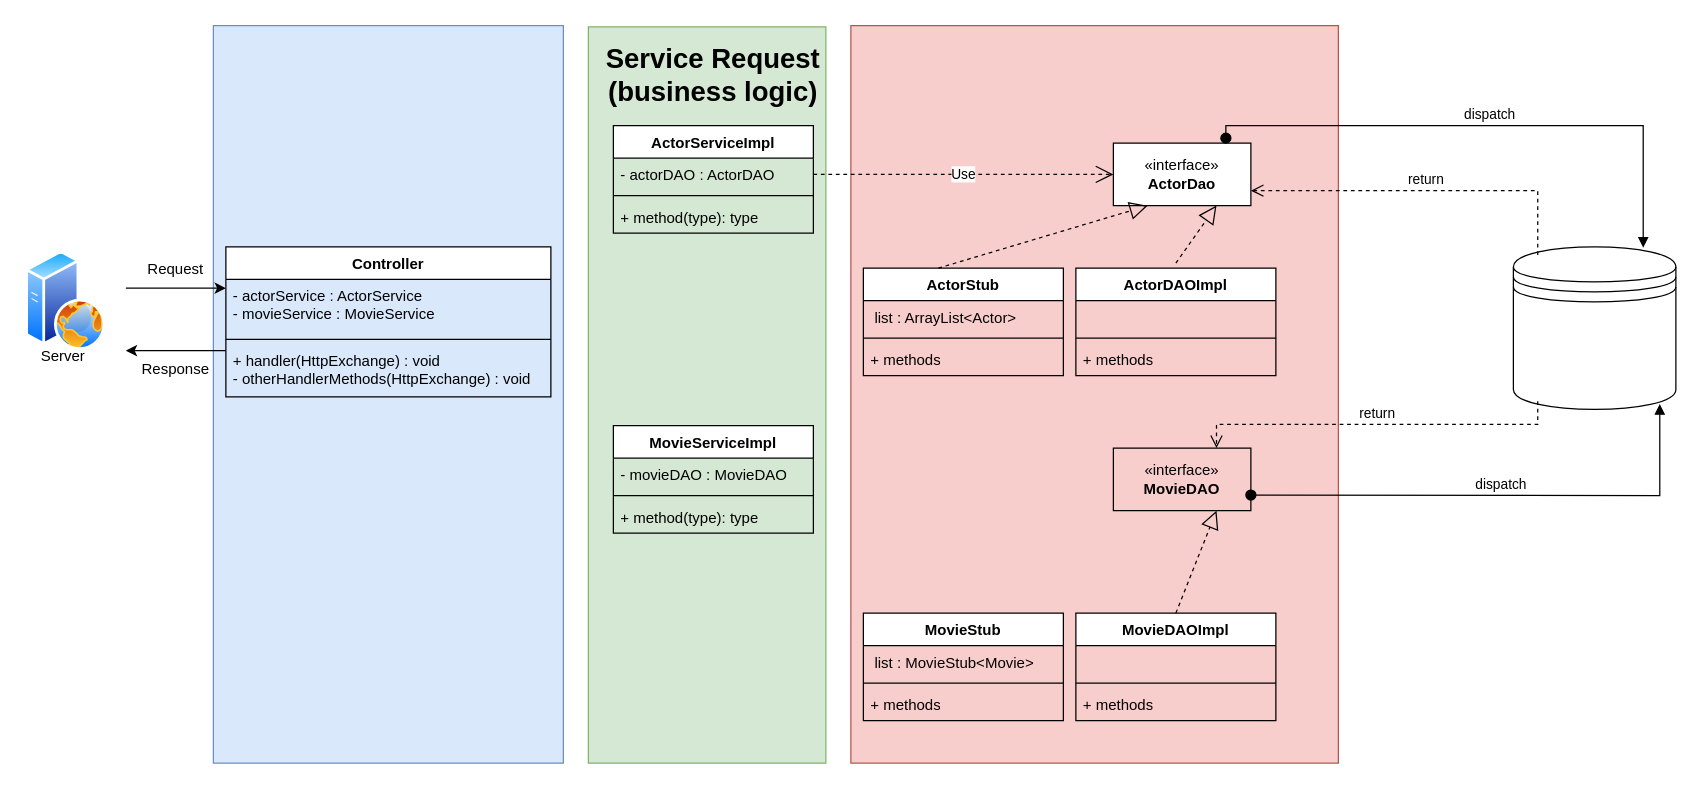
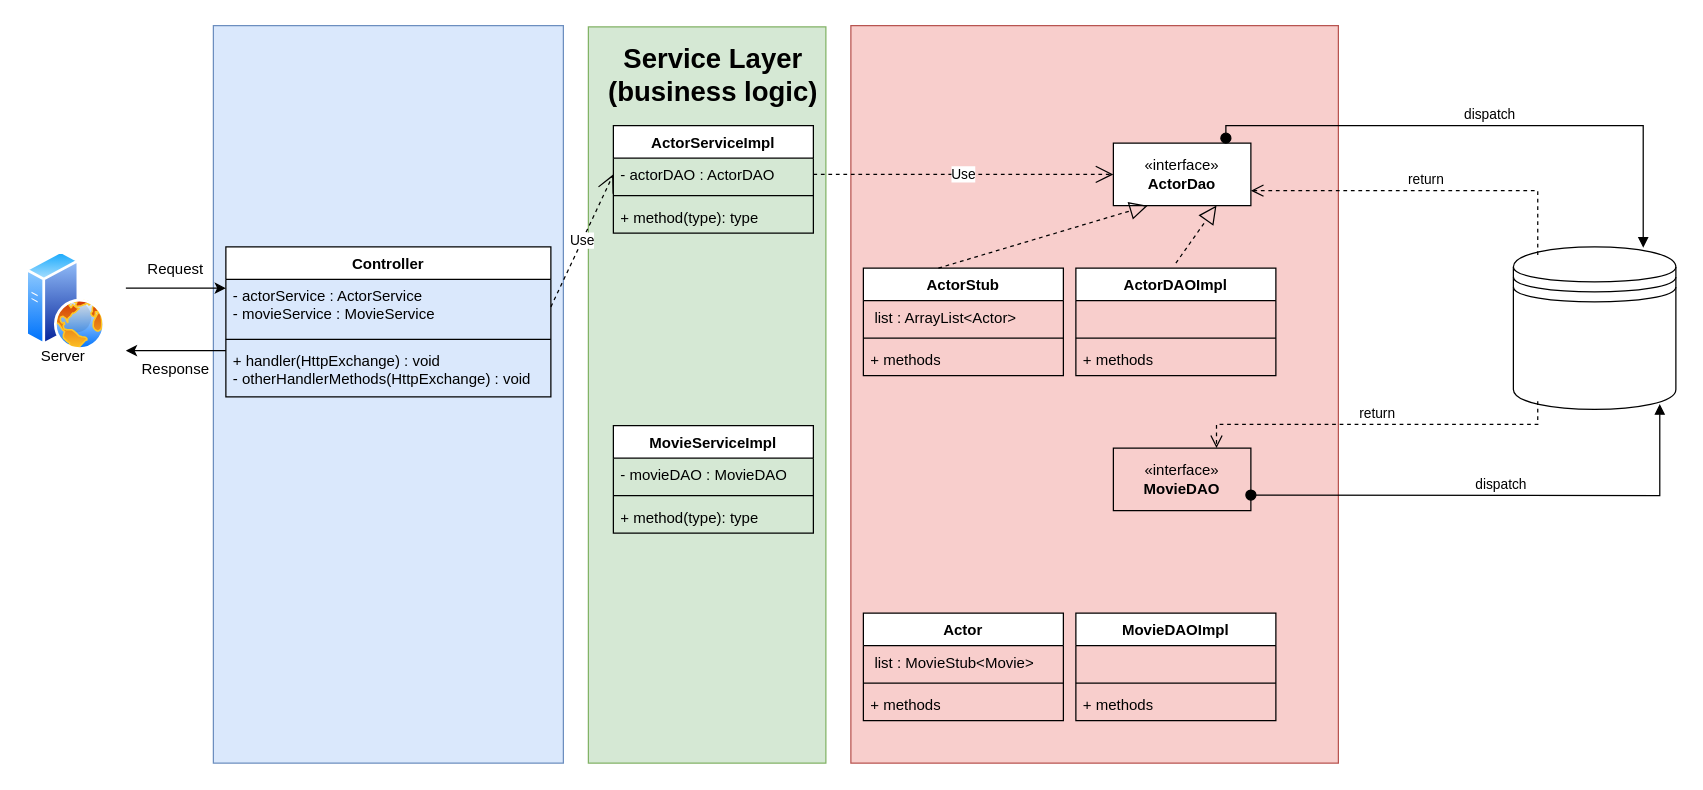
  <mxCell id="0" />
  <mxCell id="1" parent="0" />
  <mxCell id="2" value="" style="rounded=0;whiteSpace=wrap;html=1;strokeColor=#b85450;fillColor=#f8cecc;" vertex="1" parent="1"><mxGeometry x="680" width="390" height="590" as="geometry" y="20" /></mxCell>
  <mxCell id="3" value="" style="rounded=0;whiteSpace=wrap;html=1;strokeColor=#82b366;fillColor=#d5e8d4;" vertex="1" parent="1"><mxGeometry x="470" y="21" width="190" height="589" as="geometry" /></mxCell>
  <mxCell id="4" value="" style="rounded=0;whiteSpace=wrap;html=1;strokeColor=#6c8ebf;fillColor=#dae8fc;" vertex="1" parent="1"><mxGeometry x="170" width="280" height="590" as="geometry" y="20" /></mxCell>
  <mxCell id="5" value="" style="image;aspect=fixed;perimeter=ellipsePerimeter;html=1;align=center;shadow=0;dashed=0;spacingTop=3;image=img/lib/active_directory/web_server.svg;" vertex="1" parent="1"><mxGeometry x="20" y="200" width="64" height="80" as="geometry" /></mxCell>
  <mxCell id="6" value="Server" style="text;html=1;strokeColor=none;fillColor=none;align=center;verticalAlign=middle;whiteSpace=wrap;rounded=0;" vertex="1" parent="1"><mxGeometry x="20" y="270" width="60" height="30" as="geometry" /></mxCell>
  <mxCell id="7" value="" style="endArrow=classic;html=1;rounded=0;" edge="1" parent="1"><mxGeometry width="50" height="50" relative="1" as="geometry"><mxPoint x="100" y="230" as="sourcePoint" /><mxPoint x="180" y="230" as="targetPoint" /></mxGeometry></mxCell>
  <mxCell id="8" value="Request" style="text;html=1;strokeColor=none;fillColor=none;align=center;verticalAlign=middle;whiteSpace=wrap;rounded=0;" vertex="1" parent="1"><mxGeometry x="110" y="200" width="60" height="30" as="geometry" /></mxCell>
  <mxCell id="9" value="Controller" style="swimlane;fontStyle=1;align=center;verticalAlign=top;childLayout=stackLayout;horizontal=1;startSize=26;horizontalStack=0;resizeParent=1;resizeParentMax=0;resizeLast=0;collapsible=1;marginBottom=0;whiteSpace=wrap;html=1;" vertex="1" parent="1"><mxGeometry x="180" y="197" width="260" height="120" as="geometry" /></mxCell>
  <mxCell id="10" value="- actorService : ActorService&lt;br&gt;- movieService : MovieService" style="text;strokeColor=none;fillColor=none;align=left;verticalAlign=top;spacingLeft=4;spacingRight=4;overflow=hidden;rotatable=0;points=[[0,0.5],[1,0.5]];portConstraint=eastwest;whiteSpace=wrap;html=1;" vertex="1" parent="9"><mxGeometry y="26" width="260" height="44" as="geometry" /></mxCell>
  <mxCell id="11" value="" style="line;strokeWidth=1;fillColor=none;align=left;verticalAlign=middle;spacingTop=-1;spacingLeft=3;spacingRight=3;rotatable=0;labelPosition=right;points=[];portConstraint=eastwest;strokeColor=inherit;" vertex="1" parent="9"><mxGeometry y="70" width="260" height="8" as="geometry" /></mxCell>
  <mxCell id="12" value="+ handler(HttpExchange) : void&lt;br&gt;- otherHandlerMethods(HttpExchange) : void" style="text;strokeColor=none;fillColor=none;align=left;verticalAlign=top;spacingLeft=4;spacingRight=4;overflow=hidden;rotatable=0;points=[[0,0.5],[1,0.5]];portConstraint=eastwest;whiteSpace=wrap;html=1;" vertex="1" parent="9"><mxGeometry y="78" width="260" height="42" as="geometry" /></mxCell>
  <mxCell id="13" value="" style="endArrow=classic;html=1;rounded=0;" edge="1" parent="1"><mxGeometry width="50" height="50" relative="1" as="geometry"><mxPoint x="180" y="280" as="sourcePoint" /><mxPoint x="100" y="280" as="targetPoint" /></mxGeometry></mxCell>
  <mxCell id="14" value="Response" style="text;html=1;strokeColor=none;fillColor=none;align=center;verticalAlign=middle;whiteSpace=wrap;rounded=0;" vertex="1" parent="1"><mxGeometry x="110" y="280" width="60" height="30" as="geometry" /></mxCell>
  <mxCell id="15" value="ActorServiceImpl" style="swimlane;fontStyle=1;align=center;verticalAlign=top;childLayout=stackLayout;horizontal=1;startSize=26;horizontalStack=0;resizeParent=1;resizeParentMax=0;resizeLast=0;collapsible=1;marginBottom=0;whiteSpace=wrap;html=1;" vertex="1" parent="1"><mxGeometry x="490" y="100" width="160" height="86" as="geometry" /></mxCell>
  <mxCell id="16" value="- actorDAO : ActorDAO" style="text;strokeColor=none;fillColor=none;align=left;verticalAlign=top;spacingLeft=4;spacingRight=4;overflow=hidden;rotatable=0;points=[[0,0.5],[1,0.5]];portConstraint=eastwest;whiteSpace=wrap;html=1;" vertex="1" parent="15"><mxGeometry y="26" width="160" height="26" as="geometry" /></mxCell>
  <mxCell id="17" value="" style="line;strokeWidth=1;fillColor=none;align=left;verticalAlign=middle;spacingTop=-1;spacingLeft=3;spacingRight=3;rotatable=0;labelPosition=right;points=[];portConstraint=eastwest;strokeColor=inherit;" vertex="1" parent="15"><mxGeometry y="52" width="160" height="8" as="geometry" /></mxCell>
  <mxCell id="18" value="+ method(type): type" style="text;strokeColor=none;fillColor=none;align=left;verticalAlign=top;spacingLeft=4;spacingRight=4;overflow=hidden;rotatable=0;points=[[0,0.5],[1,0.5]];portConstraint=eastwest;whiteSpace=wrap;html=1;" vertex="1" parent="15"><mxGeometry y="60" width="160" height="26" as="geometry" /></mxCell>
  <mxCell id="19" value="MovieServiceImpl" style="swimlane;fontStyle=1;align=center;verticalAlign=top;childLayout=stackLayout;horizontal=1;startSize=26;horizontalStack=0;resizeParent=1;resizeParentMax=0;resizeLast=0;collapsible=1;marginBottom=0;whiteSpace=wrap;html=1;" vertex="1" parent="1"><mxGeometry x="490" y="340" width="160" height="86" as="geometry" /></mxCell>
  <mxCell id="20" value="- movieDAO : MovieDAO" style="text;strokeColor=none;fillColor=none;align=left;verticalAlign=top;spacingLeft=4;spacingRight=4;overflow=hidden;rotatable=0;points=[[0,0.5],[1,0.5]];portConstraint=eastwest;whiteSpace=wrap;html=1;" vertex="1" parent="19"><mxGeometry y="26" width="160" height="26" as="geometry" /></mxCell>
  <mxCell id="21" value="" style="line;strokeWidth=1;fillColor=none;align=left;verticalAlign=middle;spacingTop=-1;spacingLeft=3;spacingRight=3;rotatable=0;labelPosition=right;points=[];portConstraint=eastwest;strokeColor=inherit;" vertex="1" parent="19"><mxGeometry y="52" width="160" height="8" as="geometry" /></mxCell>
  <mxCell id="22" value="+ method(type): type" style="text;strokeColor=none;fillColor=none;align=left;verticalAlign=top;spacingLeft=4;spacingRight=4;overflow=hidden;rotatable=0;points=[[0,0.5],[1,0.5]];portConstraint=eastwest;whiteSpace=wrap;html=1;" vertex="1" parent="19"><mxGeometry y="60" width="160" height="26" as="geometry" /></mxCell>
  <mxCell id="23" value="ActorStub" style="swimlane;fontStyle=1;align=center;verticalAlign=top;childLayout=stackLayout;horizontal=1;startSize=26;horizontalStack=0;resizeParent=1;resizeParentMax=0;resizeLast=0;collapsible=1;marginBottom=0;whiteSpace=wrap;html=1;" vertex="1" parent="1"><mxGeometry x="690" y="214" width="160" height="86" as="geometry" /></mxCell>
  <mxCell id="24" value="&amp;nbsp;list : ArrayList&amp;lt;Actor&amp;gt;" style="text;strokeColor=none;fillColor=none;align=left;verticalAlign=top;spacingLeft=4;spacingRight=4;overflow=hidden;rotatable=0;points=[[0,0.5],[1,0.5]];portConstraint=eastwest;whiteSpace=wrap;html=1;" vertex="1" parent="23"><mxGeometry y="26" width="160" height="26" as="geometry" /></mxCell>
  <mxCell id="25" value="" style="line;strokeWidth=1;fillColor=none;align=left;verticalAlign=middle;spacingTop=-1;spacingLeft=3;spacingRight=3;rotatable=0;labelPosition=right;points=[];portConstraint=eastwest;strokeColor=inherit;" vertex="1" parent="23"><mxGeometry y="52" width="160" height="8" as="geometry" /></mxCell>
  <mxCell id="26" value="+ methods" style="text;strokeColor=none;fillColor=none;align=left;verticalAlign=top;spacingLeft=4;spacingRight=4;overflow=hidden;rotatable=0;points=[[0,0.5],[1,0.5]];portConstraint=eastwest;whiteSpace=wrap;html=1;" vertex="1" parent="23"><mxGeometry y="60" width="160" height="26" as="geometry" /></mxCell>
- <mxCell id="27" value="MovieStub" style="swimlane;fontStyle=1;align=center;verticalAlign=top;childLayout=stackLayout;horizontal=1;startSize=26;horizontalStack=0;resizeParent=1;resizeParentMax=0;resizeLast=0;collapsible=1;marginBottom=0;whiteSpace=wrap;html=1;" vertex="1" parent="1"><mxGeometry x="690" y="490" width="160" height="86" as="geometry" /></mxCell>
+ <mxCell id="27" value="Actor" style="swimlane;fontStyle=1;align=center;verticalAlign=top;childLayout=stackLayout;horizontal=1;startSize=26;horizontalStack=0;resizeParent=1;resizeParentMax=0;resizeLast=0;collapsible=1;marginBottom=0;whiteSpace=wrap;html=1;" vertex="1" parent="1"><mxGeometry x="690" y="490" width="160" height="86" as="geometry" /></mxCell>
  <mxCell id="28" value="&amp;nbsp;list : MovieStub&amp;lt;Movie&amp;gt;" style="text;strokeColor=none;fillColor=none;align=left;verticalAlign=top;spacingLeft=4;spacingRight=4;overflow=hidden;rotatable=0;points=[[0,0.5],[1,0.5]];portConstraint=eastwest;whiteSpace=wrap;html=1;" vertex="1" parent="27"><mxGeometry y="26" width="160" height="26" as="geometry" /></mxCell>
  <mxCell id="29" value="" style="line;strokeWidth=1;fillColor=none;align=left;verticalAlign=middle;spacingTop=-1;spacingLeft=3;spacingRight=3;rotatable=0;labelPosition=right;points=[];portConstraint=eastwest;strokeColor=inherit;" vertex="1" parent="27"><mxGeometry y="52" width="160" height="8" as="geometry" /></mxCell>
  <mxCell id="30" value="+ methods" style="text;strokeColor=none;fillColor=none;align=left;verticalAlign=top;spacingLeft=4;spacingRight=4;overflow=hidden;rotatable=0;points=[[0,0.5],[1,0.5]];portConstraint=eastwest;whiteSpace=wrap;html=1;" vertex="1" parent="27"><mxGeometry y="60" width="160" height="26" as="geometry" /></mxCell>
  <mxCell id="31" value="ActorDAOImpl" style="swimlane;fontStyle=1;align=center;verticalAlign=top;childLayout=stackLayout;horizontal=1;startSize=26;horizontalStack=0;resizeParent=1;resizeParentMax=0;resizeLast=0;collapsible=1;marginBottom=0;whiteSpace=wrap;html=1;" vertex="1" parent="1"><mxGeometry x="860" y="214" width="160" height="86" as="geometry" /></mxCell>
  <mxCell id="32" value="&amp;nbsp;" style="text;strokeColor=none;fillColor=none;align=left;verticalAlign=top;spacingLeft=4;spacingRight=4;overflow=hidden;rotatable=0;points=[[0,0.5],[1,0.5]];portConstraint=eastwest;whiteSpace=wrap;html=1;" vertex="1" parent="31"><mxGeometry y="26" width="160" height="26" as="geometry" /></mxCell>
  <mxCell id="33" value="" style="line;strokeWidth=1;fillColor=none;align=left;verticalAlign=middle;spacingTop=-1;spacingLeft=3;spacingRight=3;rotatable=0;labelPosition=right;points=[];portConstraint=eastwest;strokeColor=inherit;" vertex="1" parent="31"><mxGeometry y="52" width="160" height="8" as="geometry" /></mxCell>
  <mxCell id="34" value="+ methods" style="text;strokeColor=none;fillColor=none;align=left;verticalAlign=top;spacingLeft=4;spacingRight=4;overflow=hidden;rotatable=0;points=[[0,0.5],[1,0.5]];portConstraint=eastwest;whiteSpace=wrap;html=1;" vertex="1" parent="31"><mxGeometry y="60" width="160" height="26" as="geometry" /></mxCell>
  <mxCell id="35" value="MovieDAOImpl" style="swimlane;fontStyle=1;align=center;verticalAlign=top;childLayout=stackLayout;horizontal=1;startSize=26;horizontalStack=0;resizeParent=1;resizeParentMax=0;resizeLast=0;collapsible=1;marginBottom=0;whiteSpace=wrap;html=1;" vertex="1" parent="1"><mxGeometry x="860" y="490" width="160" height="86" as="geometry" /></mxCell>
  <mxCell id="36" value="&amp;nbsp;" style="text;strokeColor=none;fillColor=none;align=left;verticalAlign=top;spacingLeft=4;spacingRight=4;overflow=hidden;rotatable=0;points=[[0,0.5],[1,0.5]];portConstraint=eastwest;whiteSpace=wrap;html=1;" vertex="1" parent="35"><mxGeometry y="26" width="160" height="26" as="geometry" /></mxCell>
  <mxCell id="37" value="" style="line;strokeWidth=1;fillColor=none;align=left;verticalAlign=middle;spacingTop=-1;spacingLeft=3;spacingRight=3;rotatable=0;labelPosition=right;points=[];portConstraint=eastwest;strokeColor=inherit;" vertex="1" parent="35"><mxGeometry y="52" width="160" height="8" as="geometry" /></mxCell>
  <mxCell id="38" value="+ methods" style="text;strokeColor=none;fillColor=none;align=left;verticalAlign=top;spacingLeft=4;spacingRight=4;overflow=hidden;rotatable=0;points=[[0,0.5],[1,0.5]];portConstraint=eastwest;whiteSpace=wrap;html=1;" vertex="1" parent="35"><mxGeometry y="60" width="160" height="26" as="geometry" /></mxCell>
  <mxCell id="39" value="" style="shape=datastore;whiteSpace=wrap;html=1;" vertex="1" parent="1"><mxGeometry x="1210" y="197" width="130" height="130" as="geometry" /></mxCell>
  <mxCell id="40" value="«interface»&lt;br&gt;&lt;b&gt;ActorDao&lt;/b&gt;" style="html=1;whiteSpace=wrap;" vertex="1" parent="1"><mxGeometry x="890" y="114" width="110" height="50" as="geometry" /></mxCell>
  <mxCell id="41" value="«interface»&lt;br&gt;&lt;b&gt;MovieDAO&lt;/b&gt;" style="html=1;whiteSpace=wrap;fillColor=#f8cecc;" vertex="1" parent="1"><mxGeometry x="890" y="358" width="110" height="50" as="geometry" /></mxCell>
- <mxCell id="42" value="" style="endArrow=block;dashed=1;endFill=0;endSize=12;html=1;rounded=0;exitX=0.5;exitY=0;exitDx=0;exitDy=0;entryX=0.75;entryY=1;entryDx=0;entryDy=0;" edge="1" parent="1" source="35" target="41"><mxGeometry width="160" relative="1" as="geometry"><mxPoint x="760" y="500" as="sourcePoint" /><mxPoint x="828" y="436" as="targetPoint" /></mxGeometry></mxCell>
  <mxCell id="43" value="" style="endArrow=block;dashed=1;endFill=0;endSize=12;html=1;rounded=0;exitX=0.5;exitY=0;exitDx=0;exitDy=0;entryX=0.25;entryY=1;entryDx=0;entryDy=0;" edge="1" parent="1" target="40"><mxGeometry width="160" relative="1" as="geometry"><mxPoint x="750" y="214" as="sourcePoint" /><mxPoint x="820" y="170" as="targetPoint" /></mxGeometry></mxCell>
  <mxCell id="44" value="" style="endArrow=block;dashed=1;endFill=0;endSize=12;html=1;rounded=0;entryX=0.75;entryY=1;entryDx=0;entryDy=0;" edge="1" parent="1" target="40"><mxGeometry width="160" relative="1" as="geometry"><mxPoint x="940" y="210" as="sourcePoint" /><mxPoint x="830" y="180" as="targetPoint" /></mxGeometry></mxCell>
  <mxCell id="45" value="Use" style="endArrow=open;endSize=12;dashed=1;html=1;rounded=0;exitX=1;exitY=0.5;exitDx=0;exitDy=0;entryX=0;entryY=0.5;entryDx=0;entryDy=0;" edge="1" parent="1" source="16" target="40"><mxGeometry width="160" relative="1" as="geometry"><mxPoint x="650" y="510" as="sourcePoint" /><mxPoint x="810" y="510" as="targetPoint" /></mxGeometry></mxCell>
  <mxCell id="46" value="dispatch" style="html=1;verticalAlign=bottom;startArrow=oval;startFill=1;endArrow=block;startSize=8;edgeStyle=elbowEdgeStyle;elbow=vertical;curved=0;rounded=0;entryX=0.799;entryY=0.005;entryDx=0;entryDy=0;entryPerimeter=0;" edge="1" parent="1" target="39"><mxGeometry width="60" relative="1" as="geometry"><mxPoint x="980" y="110" as="sourcePoint" /><mxPoint x="760" y="170" as="targetPoint" /><Array as="points"><mxPoint x="1130" y="100" /></Array></mxGeometry></mxCell>
  <mxCell id="47" value="return" style="html=1;verticalAlign=bottom;endArrow=open;dashed=1;endSize=8;edgeStyle=elbowEdgeStyle;elbow=vertical;curved=0;rounded=0;exitX=0.15;exitY=0.05;exitDx=0;exitDy=0;exitPerimeter=0;entryX=1;entryY=0.75;entryDx=0;entryDy=0;" edge="1" parent="1" source="39" target="40"><mxGeometry relative="1" as="geometry"><mxPoint x="770" y="170" as="sourcePoint" /><mxPoint x="690" y="170" as="targetPoint" /><Array as="points"><mxPoint x="1120" y="152" /></Array></mxGeometry></mxCell>
  <mxCell id="48" value="dispatch" style="html=1;verticalAlign=bottom;startArrow=oval;startFill=1;endArrow=block;startSize=8;edgeStyle=elbowEdgeStyle;elbow=vertical;curved=0;rounded=0;exitX=1;exitY=0.75;exitDx=0;exitDy=0;entryX=0.901;entryY=0.967;entryDx=0;entryDy=0;entryPerimeter=0;" edge="1" parent="1" source="41" target="39"><mxGeometry width="60" relative="1" as="geometry"><mxPoint x="700" y="260" as="sourcePoint" /><mxPoint x="760" y="260" as="targetPoint" /><Array as="points"><mxPoint x="1170" y="396" /></Array></mxGeometry></mxCell>
  <mxCell id="49" value="return" style="html=1;verticalAlign=bottom;endArrow=open;dashed=1;endSize=8;edgeStyle=elbowEdgeStyle;elbow=vertical;curved=0;rounded=0;exitX=0.15;exitY=0.95;exitDx=0;exitDy=0;exitPerimeter=0;entryX=0.75;entryY=0;entryDx=0;entryDy=0;" edge="1" parent="1" source="39" target="41"><mxGeometry relative="1" as="geometry"><mxPoint x="770" y="260" as="sourcePoint" /><mxPoint x="690" y="260" as="targetPoint" /></mxGeometry></mxCell>
- <mxCell id="51" value="&lt;font size=&quot;1&quot; style=&quot;&quot;&gt;&lt;b style=&quot;font-size: 22px;&quot;&gt;Service Request&lt;br&gt;(business logic)&lt;br&gt;&lt;/b&gt;&lt;/font&gt;" style="text;html=1;strokeColor=none;fillColor=none;align=center;verticalAlign=middle;whiteSpace=wrap;rounded=0;" vertex="1" parent="1"><mxGeometry x="475" y="25" width="190" height="70" as="geometry" /></mxCell>
+ <mxCell id="50" value="Use" style="endArrow=open;endSize=12;dashed=1;html=1;rounded=0;exitX=1;exitY=0.5;exitDx=0;exitDy=0;entryX=0;entryY=0.5;entryDx=0;entryDy=0;" edge="1" parent="1" source="10" target="16"><mxGeometry width="160" relative="1" as="geometry"><mxPoint x="470" y="230" as="sourcePoint" /><mxPoint x="630" y="230" as="targetPoint" /></mxGeometry></mxCell>
+ <mxCell id="51" value="&lt;font size=&quot;1&quot; style=&quot;&quot;&gt;&lt;b style=&quot;font-size: 22px;&quot;&gt;Service Layer&lt;br&gt;(business logic)&lt;br&gt;&lt;/b&gt;&lt;/font&gt;" style="text;html=1;strokeColor=none;fillColor=none;align=center;verticalAlign=middle;whiteSpace=wrap;rounded=0;" vertex="1" parent="1"><mxGeometry x="475" y="25" width="190" height="70" as="geometry" /></mxCell>
